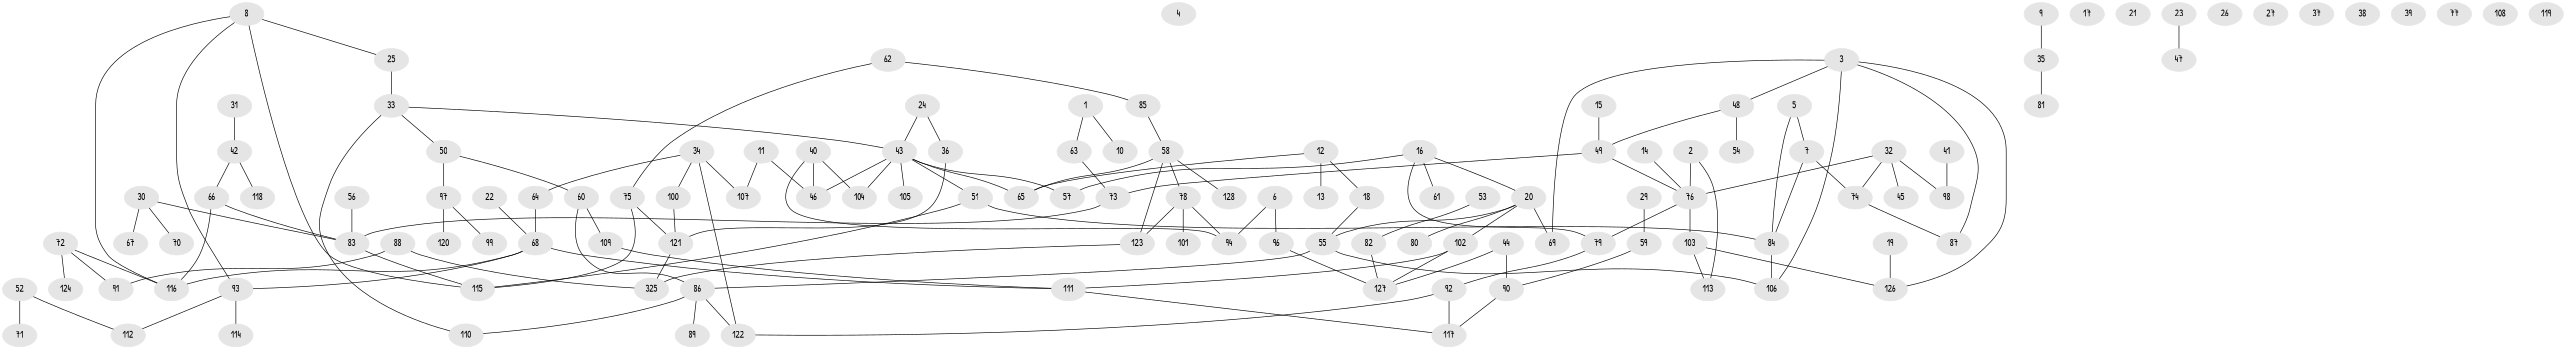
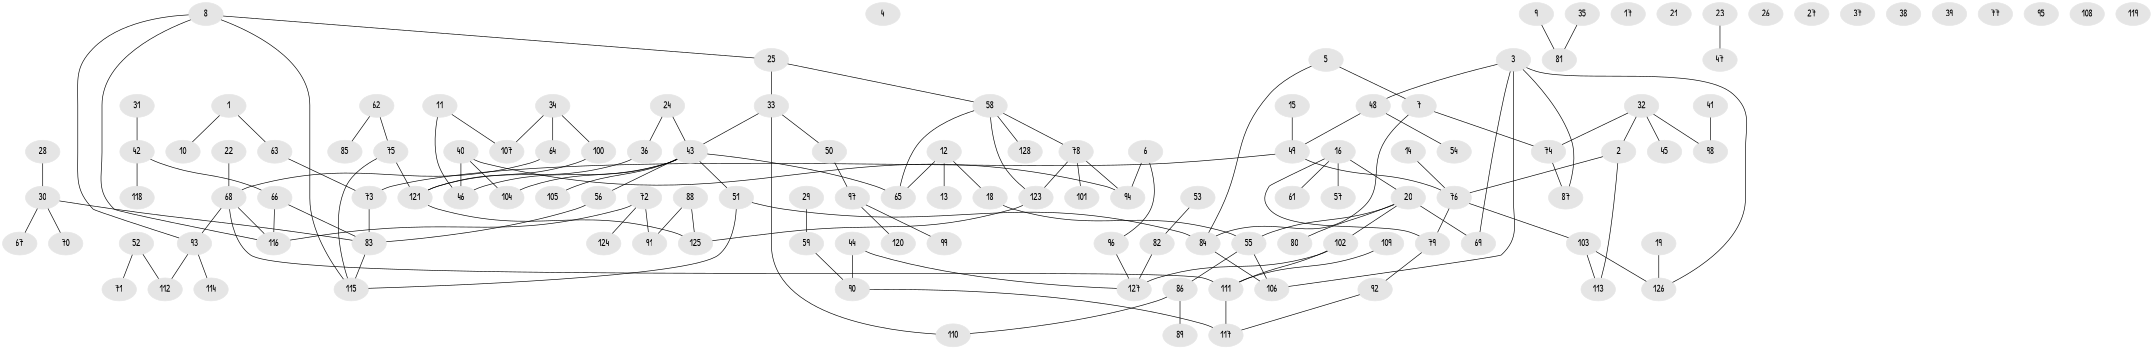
  graph {
    fontname="Patrick Hand"
    node [color=gray90 fontname="Patrick Hand" style=filled]
    edge [fontname="Patrick Hand"]
    1
    10
    63
    73
    2
    76
    113
    79
    103
    3
    48
    69
    87
    106
    126
    49
    54
    4
    5
    7
    84
    74
    6
    94
    96
    127
    8
    25
    93
    115
    116
    33
    58
    88
    91
-   125 [label=325]
+   125
    112
    114
    9
    35
    81
    11
    46
    107
    12
    13
    18
    65
    55
    14
    15
    16
    20
    57
    61
    80
    102
    92
    17
    86
    19
    111
    21
    22
    68
    23
    47
    24
    36
    43
    121
    104
    51
    105
    50
    110
    78
    123
    128
    26
    27
+   28
    30
    67
    70
    83
    29
    59
    90
    31
    42
    66
    118
    32
    45
    98
-   60
    97
    34
    64
    100
-   122
    37
    38
    39
    40
    41
    44
    117
    109
    99
    120
    52
    71
    53
    82
    89
    56
    101
    62
    75
    85
    72
    124
    77
+   95
    108
    119
    1 -- 10
    1 -- 63
    63 -- 73
    73 -- 83
    2 -- 76
    2 -- 113
    76 -- 79
    76 -- 103
    79 -- 92
    103 -- 113
    103 -- 126
    3 -- 48
    3 -- 69
    3 -- 87
    3 -- 106
    3 -- 126
    48 -- 49
    48 -- 54
    49 -- 73
    49 -- 76
    5 -- 7
    5 -- 84
    7 -- 84
    7 -- 74
    84 -- 106
    74 -- 87
    6 -- 94
    6 -- 96
    96 -- 127
    8 -- 25
    8 -- 93
    8 -- 115
    8 -- 116
    25 -- 33
-   85 -- 58
+   25 -- 58
    93 -- 112
    93 -- 114
    33 -- 43
    33 -- 50
    33 -- 110
    58 -- 65
    58 -- 78
    58 -- 123
    58 -- 128
    88 -- 91
    88 -- 125
-   9 -- 35
+   9 -- 81
    35 -- 81
    11 -- 46
    11 -- 107
    12 -- 13
    12 -- 18
    12 -- 65
    18 -- 55
    55 -- 106
    55 -- 86
    14 -- 76
    15 -- 49
    16 -- 79
    16 -- 20
    16 -- 57
    16 -- 61
    20 -- 69
    20 -- 55
    20 -- 80
    20 -- 102
    102 -- 127
    102 -- 111
-   92 -- 122
    92 -- 117
    86 -- 110
-   86 -- 122
    86 -- 89
    19 -- 126
    111 -- 117
    22 -- 68
    68 -- 93
    68 -- 116
    68 -- 111
    23 -- 47
    24 -- 36
    24 -- 43
    36 -- 121
    43 -- 46
    43 -- 65
-   43 -- 57
+   43 -- 56
    43 -- 104
    43 -- 51
    43 -- 105
    121 -- 125
    51 -- 84
    51 -- 115
-   50 -- 60
    50 -- 97
    78 -- 94
    78 -- 123
    78 -- 101
    123 -- 125
+   28 -- 30
    30 -- 67
    30 -- 70
    30 -- 83
    83 -- 115
    29 -- 59
    59 -- 90
    90 -- 117
    31 -- 42
    42 -- 66
    42 -- 118
    66 -- 116
    66 -- 83
-   32 -- 76
+   32 -- 2
    32 -- 74
    32 -- 45
    32 -- 98
-   60 -- 86
-   60 -- 109
    97 -- 99
    97 -- 120
    34 -- 107
    34 -- 64
    34 -- 100
-   34 -- 122
    64 -- 68
    100 -- 121
    40 -- 94
    40 -- 46
    40 -- 104
    41 -- 98
    44 -- 127
    44 -- 90
    109 -- 111
    52 -- 112
    52 -- 71
    53 -- 82
    82 -- 127
    56 -- 83
    62 -- 75
    62 -- 85
    75 -- 115
    75 -- 121
    72 -- 116
    72 -- 91
    72 -- 124
  }
